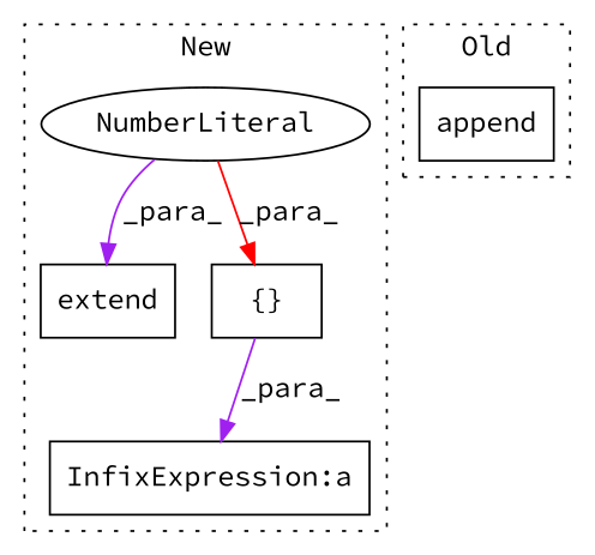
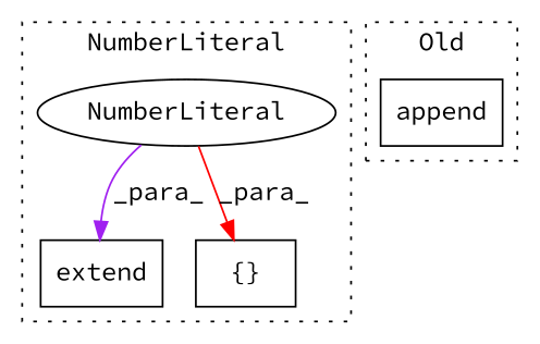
  digraph {
    fontname="Source Code Pro"
    node [a=32 fontname="Source Code Pro" l="7,1" shape=box]
    edge [color=purple fontname="Source Code Pro"]
    n1 [label=extend s="22421,22475"]
    n2 [a=4 l="1,1" label="{}" s="22437,22439"]
-   n3 [a=27 l=3 label="InfixExpression:a" s=22440]
    n4 [a=34 l=1 label=NumberLiteral s=22438 shape=ellipse]
    n5 [label=append s="3106,3114"]
    subgraph cluster_1 {
-     label=New
+     label=NumberLiteral
      style=dotted
      n1
      n2
-     n3
      n4
    }
    subgraph cluster_2 {
      label=Old
      style=dotted
      n5
    }
-   n2 -> n3 [label=_para_]
    n4 -> n1 [label=_para_]
    n4 -> n2 [color=red label=_para_]
  }
